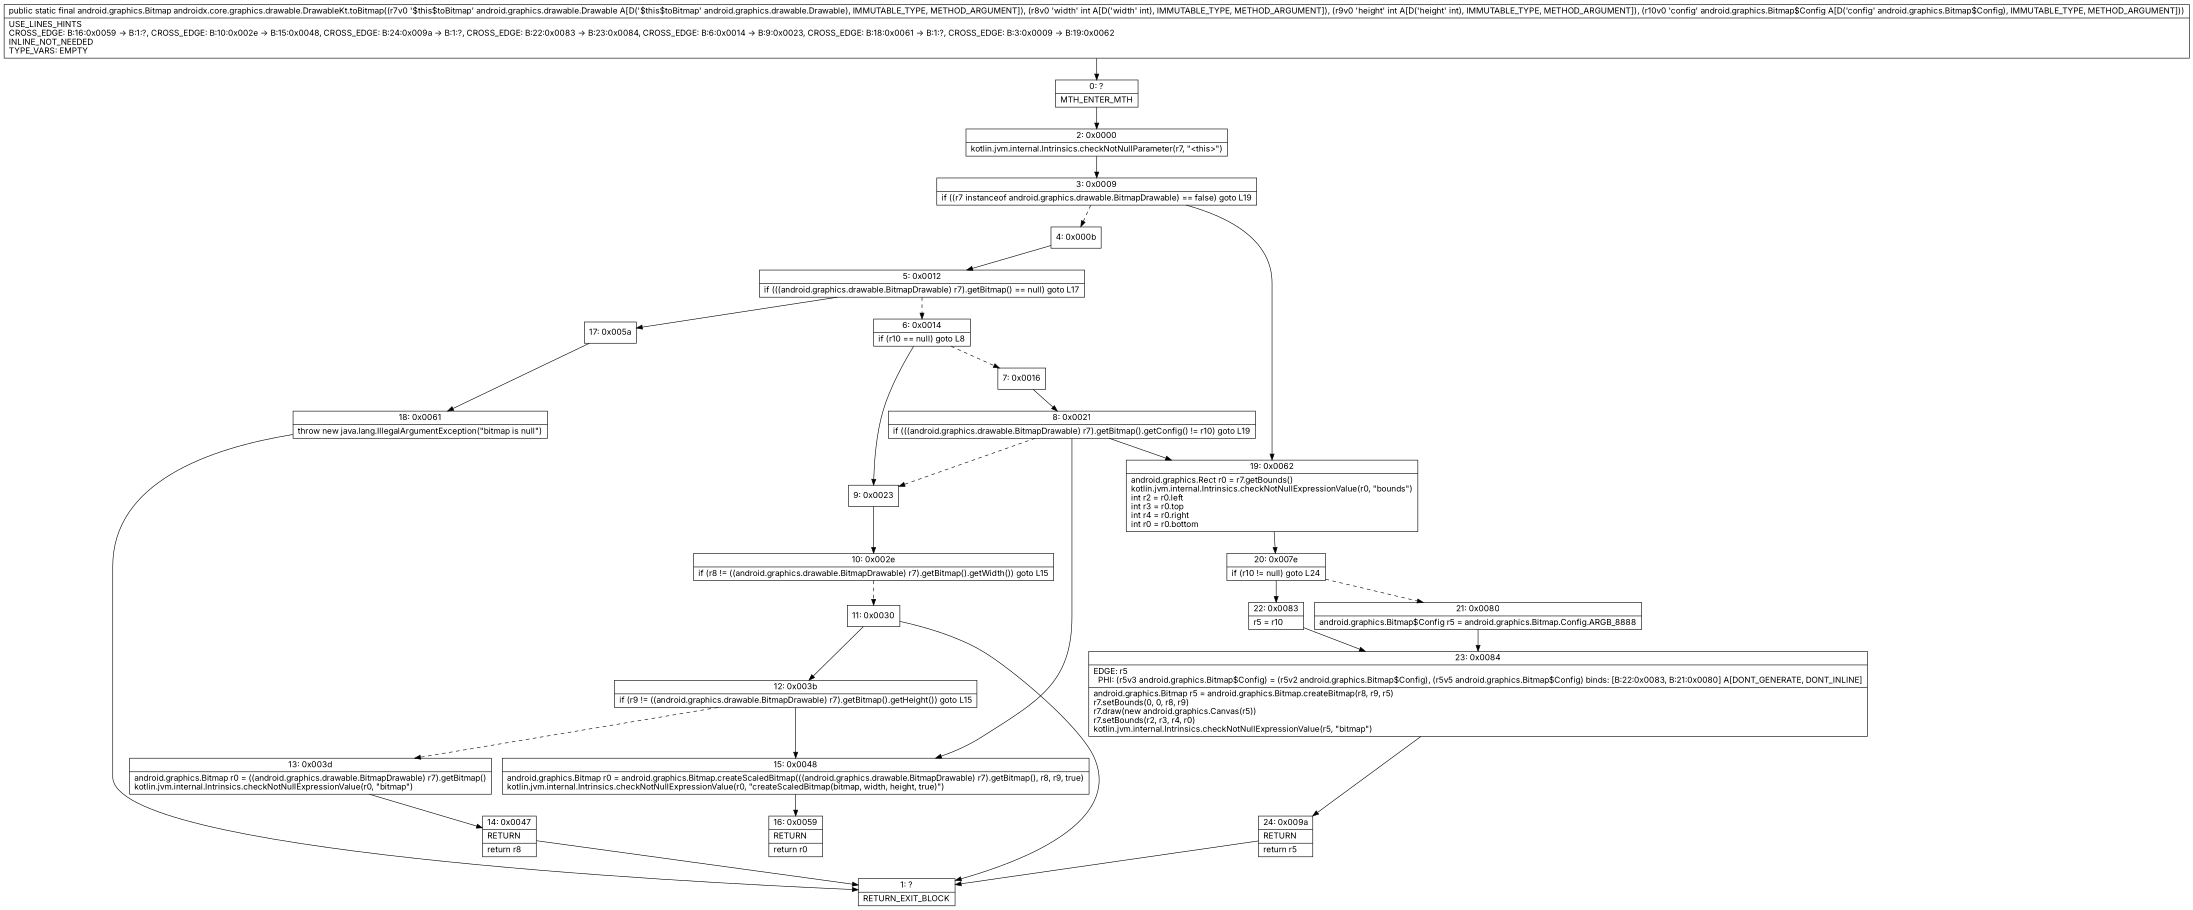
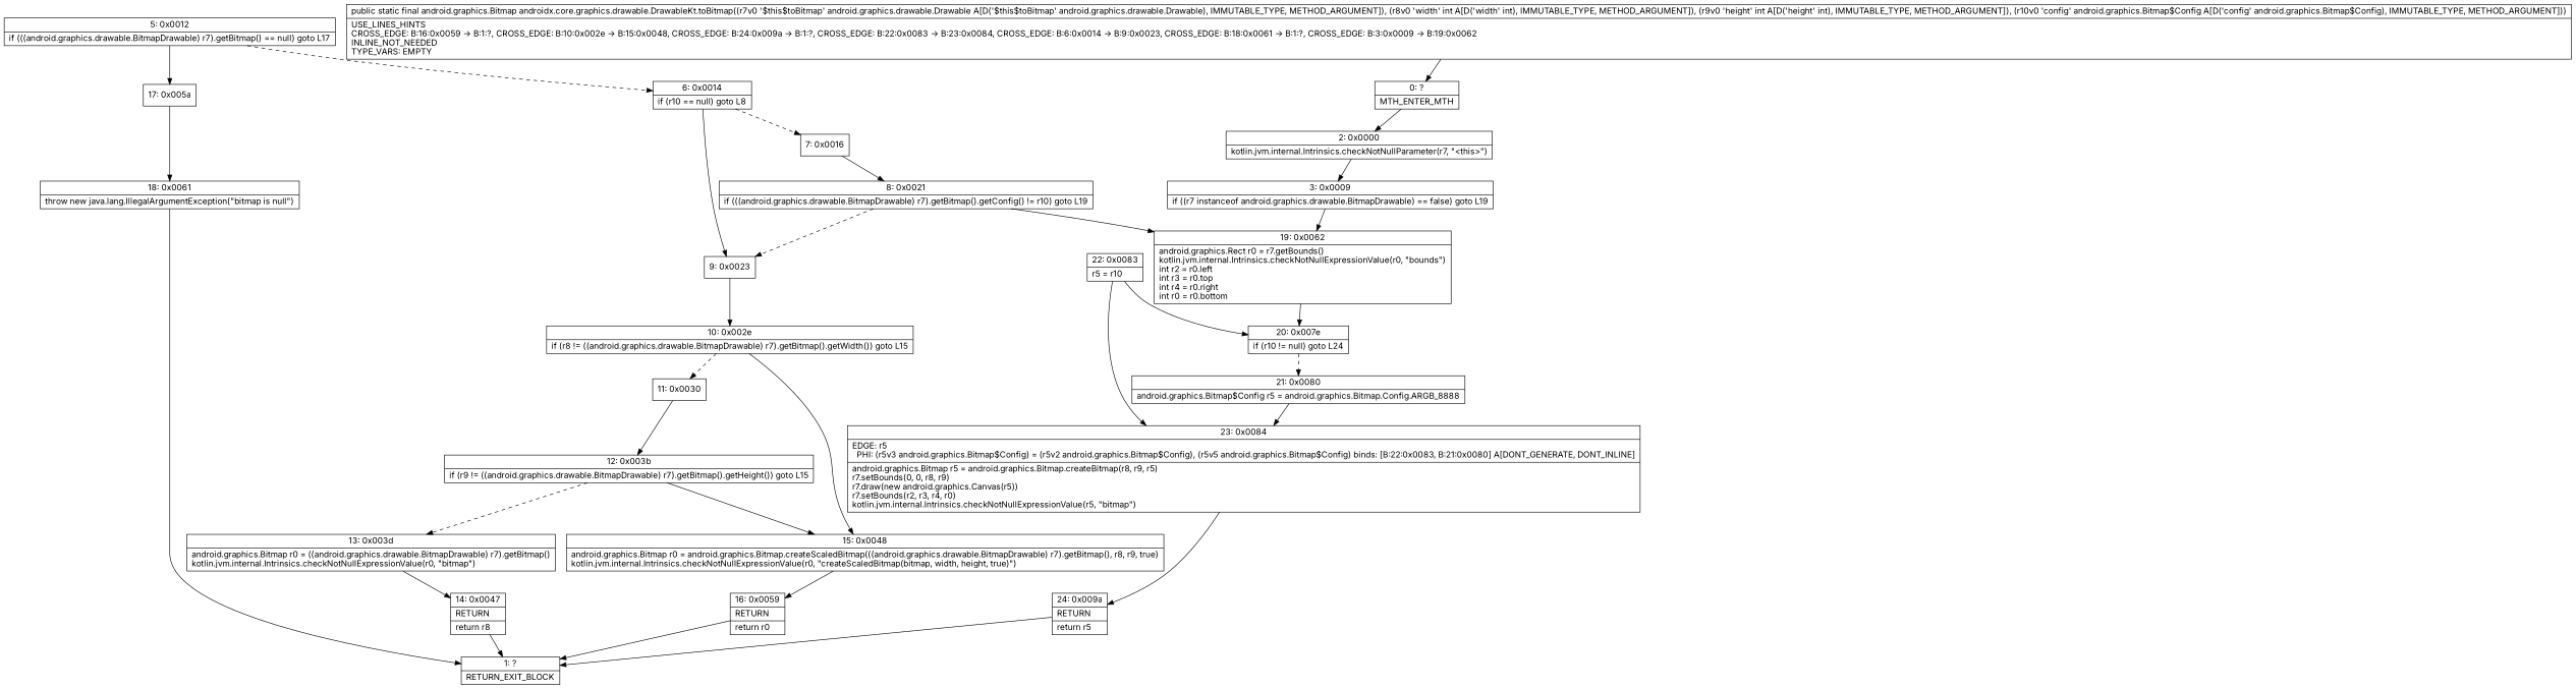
  digraph {
    fontname=Inter
    node [fontname=Inter shape=record]
    edge [fontname=Inter]
    n1 [label="{0\:\ ?|MTH_ENTER_MTH\l}"]
    n2 [label="{2\:\ 0x0000|kotlin.jvm.internal.Intrinsics.checkNotNullParameter(r7, \"\<this\>\")\l}"]
    n3 [label="{3\:\ 0x0009|if ((r7 instanceof android.graphics.drawable.BitmapDrawable) == false) goto L19\l}"]
-   n4 [label="{4\:\ 0x000b}"]
    n5 [label="{19\:\ 0x0062|android.graphics.Rect r0 = r7.getBounds()\lkotlin.jvm.internal.Intrinsics.checkNotNullExpressionValue(r0, \"bounds\")\lint r2 = r0.left\lint r3 = r0.top\lint r4 = r0.right\lint r0 = r0.bottom\l}"]
    n6 [label="{5\:\ 0x0012|if (((android.graphics.drawable.BitmapDrawable) r7).getBitmap() == null) goto L17\l}"]
    n7 [label="{20\:\ 0x007e|if (r10 != null) goto L24\l}"]
    n8 [label="{6\:\ 0x0014|if (r10 == null) goto L8\l}"]
    n9 [label="{17\:\ 0x005a}"]
    n10 [label="{7\:\ 0x0016}"]
    n11 [label="{9\:\ 0x0023}"]
    n12 [label="{18\:\ 0x0061|throw new java.lang.IllegalArgumentException(\"bitmap is null\")\l}"]
    n13 [label="{8\:\ 0x0021|if (((android.graphics.drawable.BitmapDrawable) r7).getBitmap().getConfig() != r10) goto L19\l}"]
    n14 [label="{10\:\ 0x002e|if (r8 != ((android.graphics.drawable.BitmapDrawable) r7).getBitmap().getWidth()) goto L15\l}"]
    n15 [label="{11\:\ 0x0030}"]
    n16 [label="{15\:\ 0x0048|android.graphics.Bitmap r0 = android.graphics.Bitmap.createScaledBitmap(((android.graphics.drawable.BitmapDrawable) r7).getBitmap(), r8, r9, true)\lkotlin.jvm.internal.Intrinsics.checkNotNullExpressionValue(r0, \"createScaledBitmap(bitmap, width, height, true)\")\l}"]
    n17 [label="{12\:\ 0x003b|if (r9 != ((android.graphics.drawable.BitmapDrawable) r7).getBitmap().getHeight()) goto L15\l}"]
    n18 [label="{16\:\ 0x0059|RETURN\l|return r0\l}"]
    n19 [label="{13\:\ 0x003d|android.graphics.Bitmap r0 = ((android.graphics.drawable.BitmapDrawable) r7).getBitmap()\lkotlin.jvm.internal.Intrinsics.checkNotNullExpressionValue(r0, \"bitmap\")\l}"]
    n20 [label="{14\:\ 0x0047|RETURN\l|return r8\l}"]
    n21 [label="{1\:\ ?|RETURN_EXIT_BLOCK\l}"]
    n22 [label="{21\:\ 0x0080|android.graphics.Bitmap$Config r5 = android.graphics.Bitmap.Config.ARGB_8888\l}"]
    n23 [label="{22\:\ 0x0083|r5 = r10\l}"]
    n24 [label="{23\:\ 0x0084|EDGE: r5 \l  PHI: (r5v3 android.graphics.Bitmap$Config) = (r5v2 android.graphics.Bitmap$Config), (r5v5 android.graphics.Bitmap$Config) binds: [B:22:0x0083, B:21:0x0080] A[DONT_GENERATE, DONT_INLINE]\l|android.graphics.Bitmap r5 = android.graphics.Bitmap.createBitmap(r8, r9, r5)\lr7.setBounds(0, 0, r8, r9)\lr7.draw(new android.graphics.Canvas(r5))\lr7.setBounds(r2, r3, r4, r0)\lkotlin.jvm.internal.Intrinsics.checkNotNullExpressionValue(r5, \"bitmap\")\l}"]
    n25 [label="{24\:\ 0x009a|RETURN\l|return r5\l}"]
    n26 [label="{public static final android.graphics.Bitmap androidx.core.graphics.drawable.DrawableKt.toBitmap((r7v0 '$this$toBitmap' android.graphics.drawable.Drawable A[D('$this$toBitmap' android.graphics.drawable.Drawable), IMMUTABLE_TYPE, METHOD_ARGUMENT]), (r8v0 'width' int A[D('width' int), IMMUTABLE_TYPE, METHOD_ARGUMENT]), (r9v0 'height' int A[D('height' int), IMMUTABLE_TYPE, METHOD_ARGUMENT]), (r10v0 'config' android.graphics.Bitmap$Config A[D('config' android.graphics.Bitmap$Config), IMMUTABLE_TYPE, METHOD_ARGUMENT]))  | USE_LINES_HINTS\lCROSS_EDGE: B:16:0x0059 \-\> B:1:?, CROSS_EDGE: B:10:0x002e \-\> B:15:0x0048, CROSS_EDGE: B:24:0x009a \-\> B:1:?, CROSS_EDGE: B:22:0x0083 \-\> B:23:0x0084, CROSS_EDGE: B:6:0x0014 \-\> B:9:0x0023, CROSS_EDGE: B:18:0x0061 \-\> B:1:?, CROSS_EDGE: B:3:0x0009 \-\> B:19:0x0062\lINLINE_NOT_NEEDED\lTYPE_VARS: EMPTY\l}"]
    n1 -> n2
    n2 -> n3
-   n3 -> n4 [style=dashed]
    n3 -> n5
-   n4 -> n6
    n5 -> n7
    n6 -> n8 [style=dashed]
    n6 -> n9
    n7 -> n22 [style=dashed]
-   n7 -> n23
+   n23 -> n7
    n8 -> n10 [style=dashed]
    n8 -> n11
    n9 -> n12
    n10 -> n13
    n11 -> n14
    n12 -> n21
    n13 -> n5
    n13 -> n11 [style=dashed]
    n14 -> n15 [style=dashed]
-   n13 -> n16
+   n14 -> n16
    n15 -> n17
    n16 -> n18
    n17 -> n16
    n17 -> n19 [style=dashed]
-   n15 -> n21
+   n18 -> n21
    n19 -> n20
    n20 -> n21
    n22 -> n24
    n23 -> n24
    n24 -> n25
    n25 -> n21
    n26 -> n1
  }
